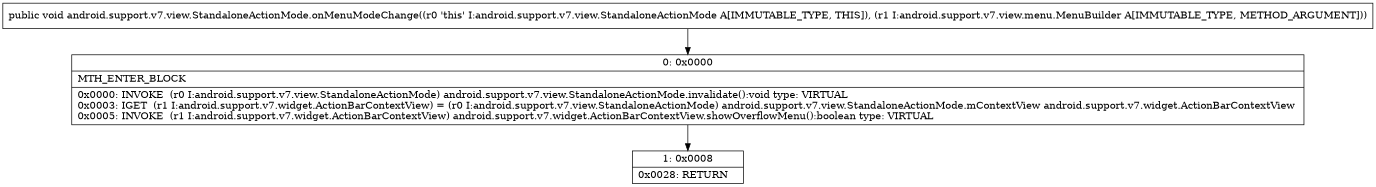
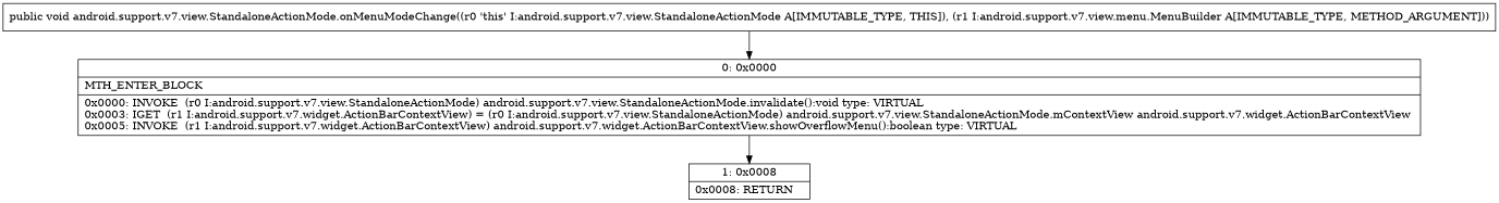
  digraph {
    node [shape=record]
    n1 [label="{0\:\ 0x0000|MTH_ENTER_BLOCK\l|0x0000: INVOKE  (r0 I:android.support.v7.view.StandaloneActionMode) android.support.v7.view.StandaloneActionMode.invalidate():void type: VIRTUAL \l0x0003: IGET  (r1 I:android.support.v7.widget.ActionBarContextView) = (r0 I:android.support.v7.view.StandaloneActionMode) android.support.v7.view.StandaloneActionMode.mContextView android.support.v7.widget.ActionBarContextView \l0x0005: INVOKE  (r1 I:android.support.v7.widget.ActionBarContextView) android.support.v7.widget.ActionBarContextView.showOverflowMenu():boolean type: VIRTUAL \l}"]
-   n2 [label="{1\:\ 0x0008|0x0028: RETURN   \l}"]
+   n2 [label="{1\:\ 0x0008|0x0008: RETURN   \l}"]
    n3 [label="{public void android.support.v7.view.StandaloneActionMode.onMenuModeChange((r0 'this' I:android.support.v7.view.StandaloneActionMode A[IMMUTABLE_TYPE, THIS]), (r1 I:android.support.v7.view.menu.MenuBuilder A[IMMUTABLE_TYPE, METHOD_ARGUMENT])) }"]
    n1 -> n2
    n3 -> n1
  }
